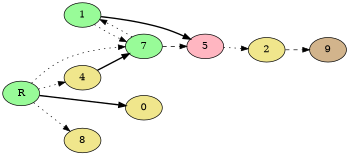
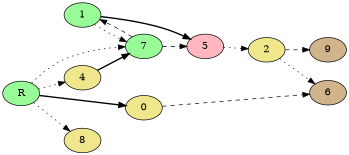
  digraph {
    rankdir=LR
    node [fillcolor=khaki style=filled]
    edge [style=dotted]
    1 [fillcolor=palegreen]
    5 [fillcolor=lightpink]
    7 [fillcolor=palegreen]
    2
+   6 [fillcolor=tan]
    9 [fillcolor=tan]
    n7 [label=0]
    4
    R [fillcolor=palegreen]
    8
    1 -> 5 [style=bold]
    1 -> 7
    5 -> 2
-   7 -> 1
+   7 -> 1 [style=dashed]
    7 -> 5 [style=dashed]
+   2 -> 6
    2 -> 9 [style=dashed]
+   n7 -> 6 [style=dashed]
    4 -> 7 [style=bold]
    R -> 7
    R -> n7 [style=bold]
    R -> 4
    R -> 8
  }
